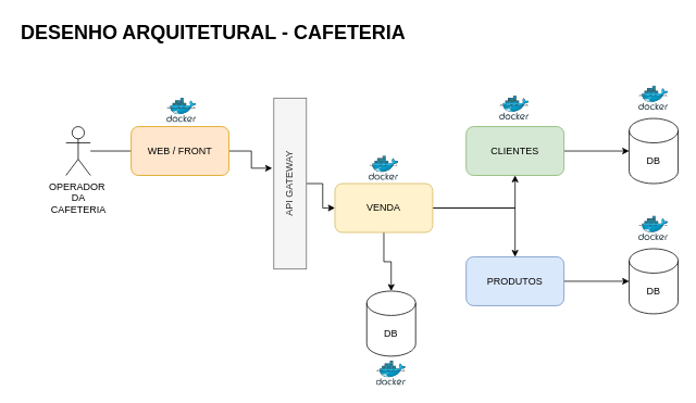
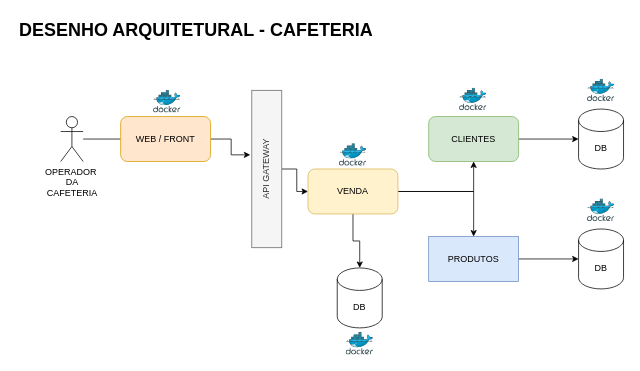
  <mxCell id="0" />
  <mxCell id="1" parent="0" />
  <mxCell id="2" style="edgeStyle=orthogonalEdgeStyle;rounded=0;orthogonalLoop=1;jettySize=auto;html=1;" edge="1" parent="1" source="3" target="14"><mxGeometry relative="1" as="geometry" /></mxCell>
  <mxCell id="3" value="CLIENTES" style="rounded=1;whiteSpace=wrap;html=1;fillColor=#d5e8d4;strokeColor=#82b366;" vertex="1" parent="1"><mxGeometry x="571" y="155" width="120" height="60" as="geometry" /></mxCell>
  <mxCell id="4" style="edgeStyle=orthogonalEdgeStyle;rounded=0;orthogonalLoop=1;jettySize=auto;html=1;entryX=0;entryY=0.5;entryDx=0;entryDy=0;entryPerimeter=0;" edge="1" parent="1" source="5" target="15"><mxGeometry relative="1" as="geometry" /></mxCell>
- <mxCell id="5" value="PRODUTOS" style="rounded=1;whiteSpace=wrap;html=1;fillColor=#dae8fc;strokeColor=#6c8ebf;" vertex="1" parent="1"><mxGeometry x="571" y="315" width="120" height="60" as="geometry" /></mxCell>
+ <mxCell id="5" value="PRODUTOS" style="whiteSpace=wrap;html=1;fillColor=#dae8fc;strokeColor=#6c8ebf;rounded=0;" vertex="1" parent="1"><mxGeometry x="571" y="315" width="120" height="60" as="geometry" /></mxCell>
  <mxCell id="6" style="edgeStyle=orthogonalEdgeStyle;rounded=0;orthogonalLoop=1;jettySize=auto;html=1;endArrow=none;" edge="1" parent="1" source="7" target="13"><mxGeometry relative="1" as="geometry" /></mxCell>
  <mxCell id="7" value="OPERADOR&amp;nbsp;&lt;br&gt;DA&lt;br&gt;CAFETERIA" style="shape=umlActor;verticalLabelPosition=bottom;verticalAlign=top;html=1;outlineConnect=0;" vertex="1" parent="1"><mxGeometry x="80" y="155" width="30" height="60" as="geometry" /></mxCell>
  <mxCell id="8" style="edgeStyle=orthogonalEdgeStyle;rounded=0;orthogonalLoop=1;jettySize=auto;html=1;" edge="1" parent="1" source="11" target="3"><mxGeometry relative="1" as="geometry" /></mxCell>
  <mxCell id="9" style="edgeStyle=orthogonalEdgeStyle;rounded=0;orthogonalLoop=1;jettySize=auto;html=1;" edge="1" parent="1" source="11" target="5"><mxGeometry relative="1" as="geometry" /></mxCell>
  <mxCell id="10" style="edgeStyle=orthogonalEdgeStyle;rounded=0;orthogonalLoop=1;jettySize=auto;html=1;" edge="1" parent="1" source="11" target="24"><mxGeometry relative="1" as="geometry" /></mxCell>
  <mxCell id="11" value="VENDA" style="rounded=1;whiteSpace=wrap;html=1;fillColor=#fff2cc;strokeColor=#d6b656;" vertex="1" parent="1"><mxGeometry x="410" y="225" width="120" height="60" as="geometry" /></mxCell>
  <mxCell id="12" style="edgeStyle=orthogonalEdgeStyle;rounded=0;orthogonalLoop=1;jettySize=auto;html=1;entryX=-0.05;entryY=0.41;entryDx=0;entryDy=0;entryPerimeter=0;" edge="1" parent="1" source="13" target="22"><mxGeometry relative="1" as="geometry" /></mxCell>
  <mxCell id="13" value="WEB / FRONT" style="rounded=1;whiteSpace=wrap;html=1;fillColor=#ffe6cc;strokeColor=#d79b00;" vertex="1" parent="1"><mxGeometry x="160" y="155" width="120" height="60" as="geometry" /></mxCell>
  <mxCell id="14" value="DB" style="shape=cylinder3;whiteSpace=wrap;html=1;boundedLbl=1;backgroundOutline=1;size=15;" vertex="1" parent="1"><mxGeometry x="771" y="145" width="60" height="80" as="geometry" /></mxCell>
  <mxCell id="15" value="DB" style="shape=cylinder3;whiteSpace=wrap;html=1;boundedLbl=1;backgroundOutline=1;size=15;" vertex="1" parent="1"><mxGeometry x="771" y="305" width="60" height="80" as="geometry" /></mxCell>
  <mxCell id="16" value="" style="image;sketch=0;aspect=fixed;html=1;points=[];align=center;fontSize=12;image=img/lib/mscae/Docker.svg;" vertex="1" parent="1"><mxGeometry x="203.7" y="120" width="36.59" height="30" as="geometry" /></mxCell>
  <mxCell id="17" value="" style="image;sketch=0;aspect=fixed;html=1;points=[];align=center;fontSize=12;image=img/lib/mscae/Docker.svg;" vertex="1" parent="1"><mxGeometry x="612" y="117" width="36.59" height="30" as="geometry" /></mxCell>
  <mxCell id="18" value="" style="image;sketch=0;aspect=fixed;html=1;points=[];align=center;fontSize=12;image=img/lib/mscae/Docker.svg;" vertex="1" parent="1"><mxGeometry x="451.7" y="191" width="36.59" height="30" as="geometry" /></mxCell>
  <mxCell id="19" value="" style="image;sketch=0;aspect=fixed;html=1;points=[];align=center;fontSize=12;image=img/lib/mscae/Docker.svg;" vertex="1" parent="1"><mxGeometry x="782.7" y="105" width="36.59" height="30" as="geometry" /></mxCell>
  <mxCell id="20" value="" style="image;sketch=0;aspect=fixed;html=1;points=[];align=center;fontSize=12;image=img/lib/mscae/Docker.svg;" vertex="1" parent="1"><mxGeometry x="782.7" y="265" width="36.59" height="30" as="geometry" /></mxCell>
  <mxCell id="21" style="edgeStyle=orthogonalEdgeStyle;rounded=0;orthogonalLoop=1;jettySize=auto;html=1;" edge="1" parent="1" source="22" target="11"><mxGeometry relative="1" as="geometry" /></mxCell>
  <mxCell id="22" value="API GATEWAY" style="rounded=0;whiteSpace=wrap;html=1;verticalAlign=middle;horizontal=0;fillColor=#f5f5f5;strokeColor=#666666;fontColor=#333333;" vertex="1" parent="1"><mxGeometry x="335" y="120" width="40" height="210" as="geometry" /></mxCell>
  <mxCell id="23" value="&lt;h1&gt;&lt;span style=&quot;background-color: initial;&quot;&gt;DESENHO ARQUITETURAL - CAFETERIA&lt;/span&gt;&lt;br&gt;&lt;/h1&gt;" style="text;html=1;strokeColor=none;fillColor=none;spacing=5;spacingTop=-20;whiteSpace=wrap;overflow=hidden;rounded=0;" vertex="1" parent="1"><mxGeometry x="20" y="20" width="671" height="53" as="geometry" /></mxCell>
  <mxCell id="24" value="DB" style="shape=cylinder3;whiteSpace=wrap;html=1;boundedLbl=1;backgroundOutline=1;size=15;" vertex="1" parent="1"><mxGeometry x="449" y="357" width="60" height="80" as="geometry" /></mxCell>
  <mxCell id="25" value="" style="image;sketch=0;aspect=fixed;html=1;points=[];align=center;fontSize=12;image=img/lib/mscae/Docker.svg;" vertex="1" parent="1"><mxGeometry x="460.7" y="443" width="36.59" height="30" as="geometry" /></mxCell>
